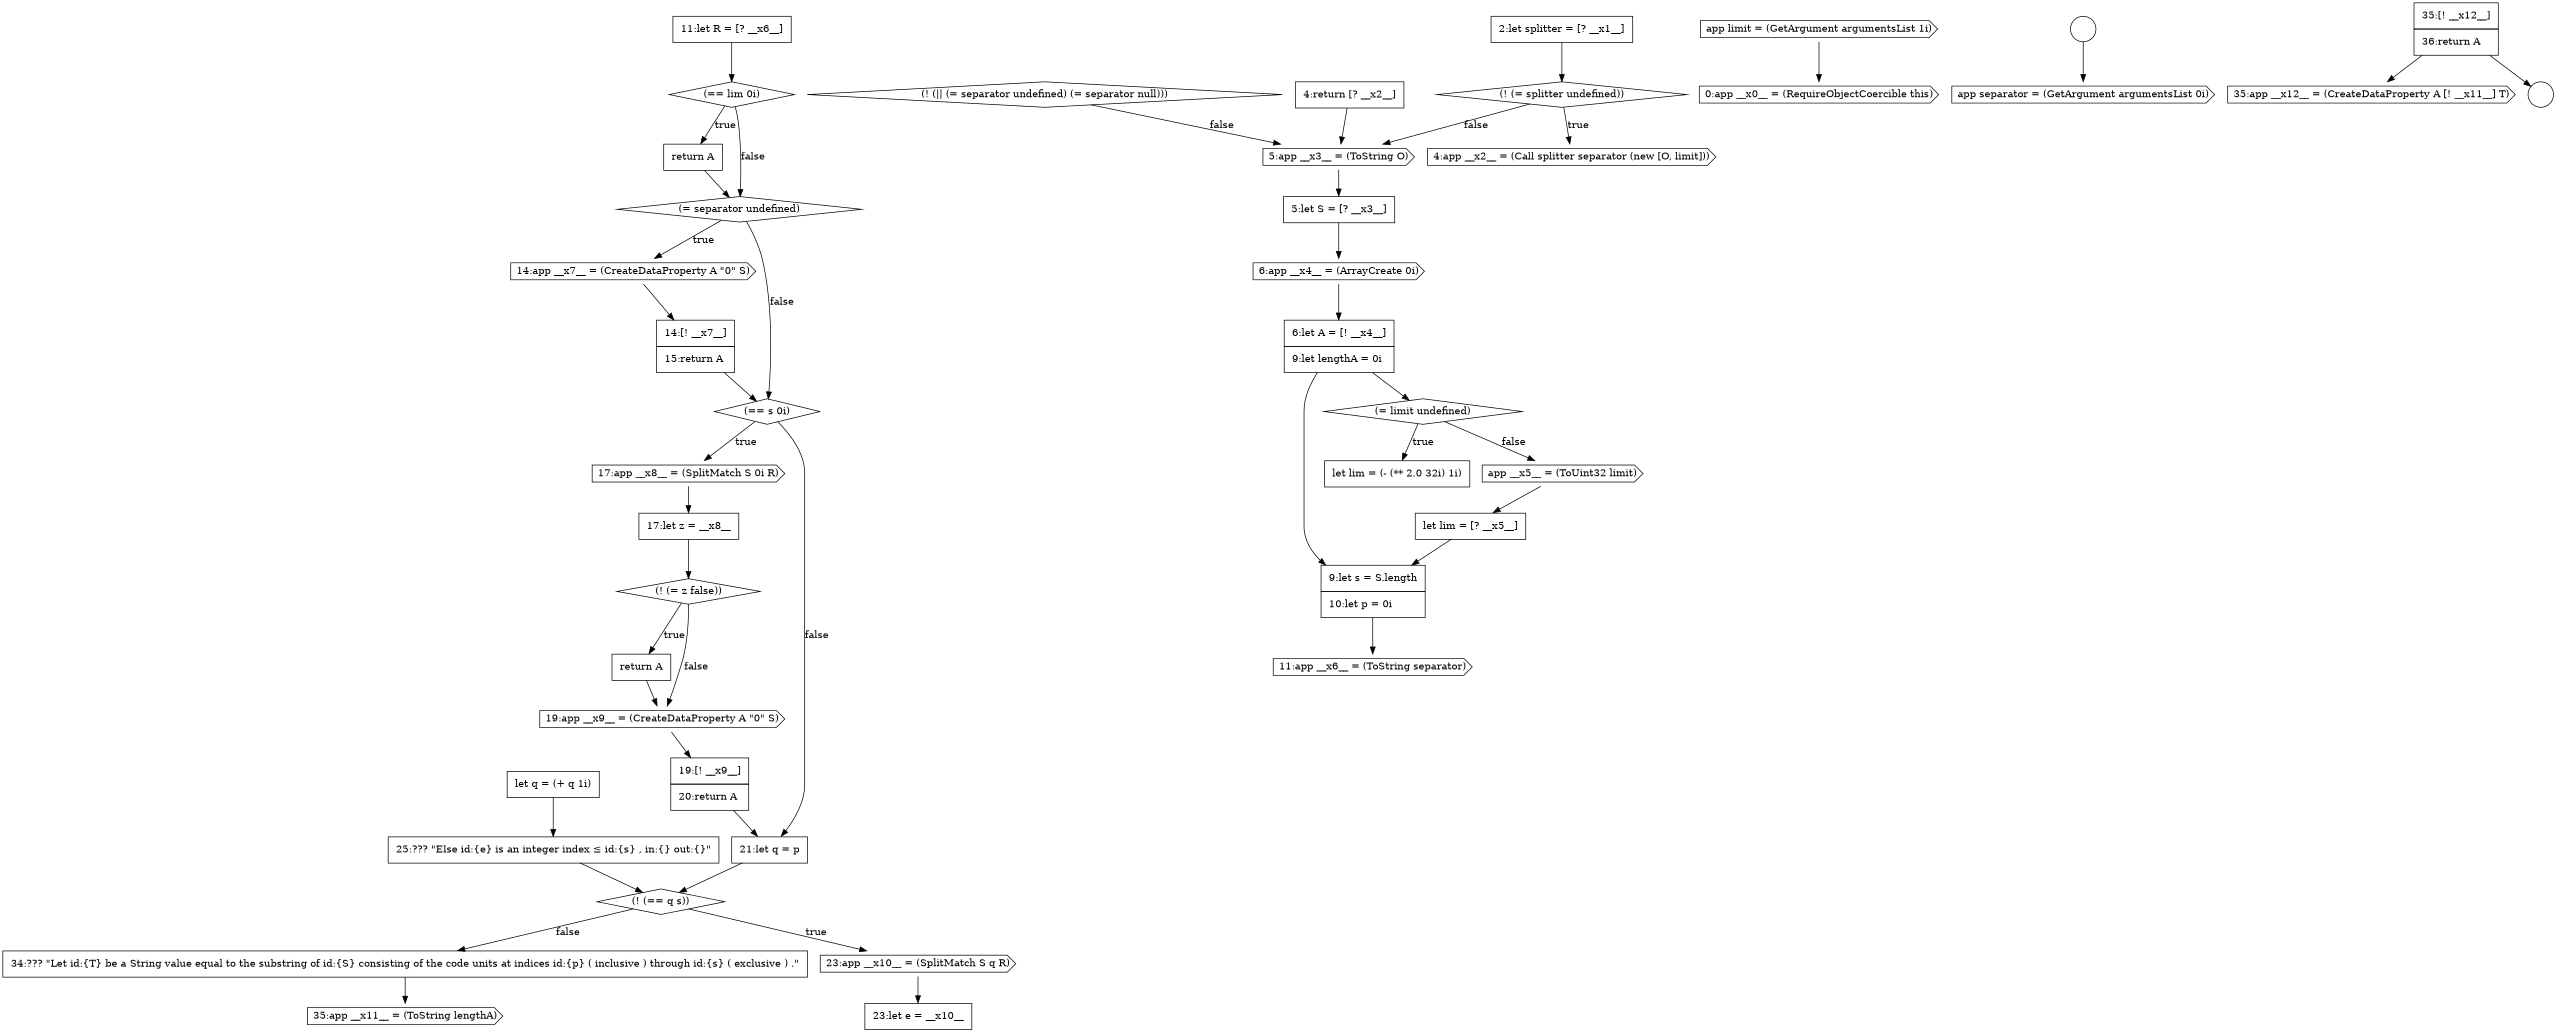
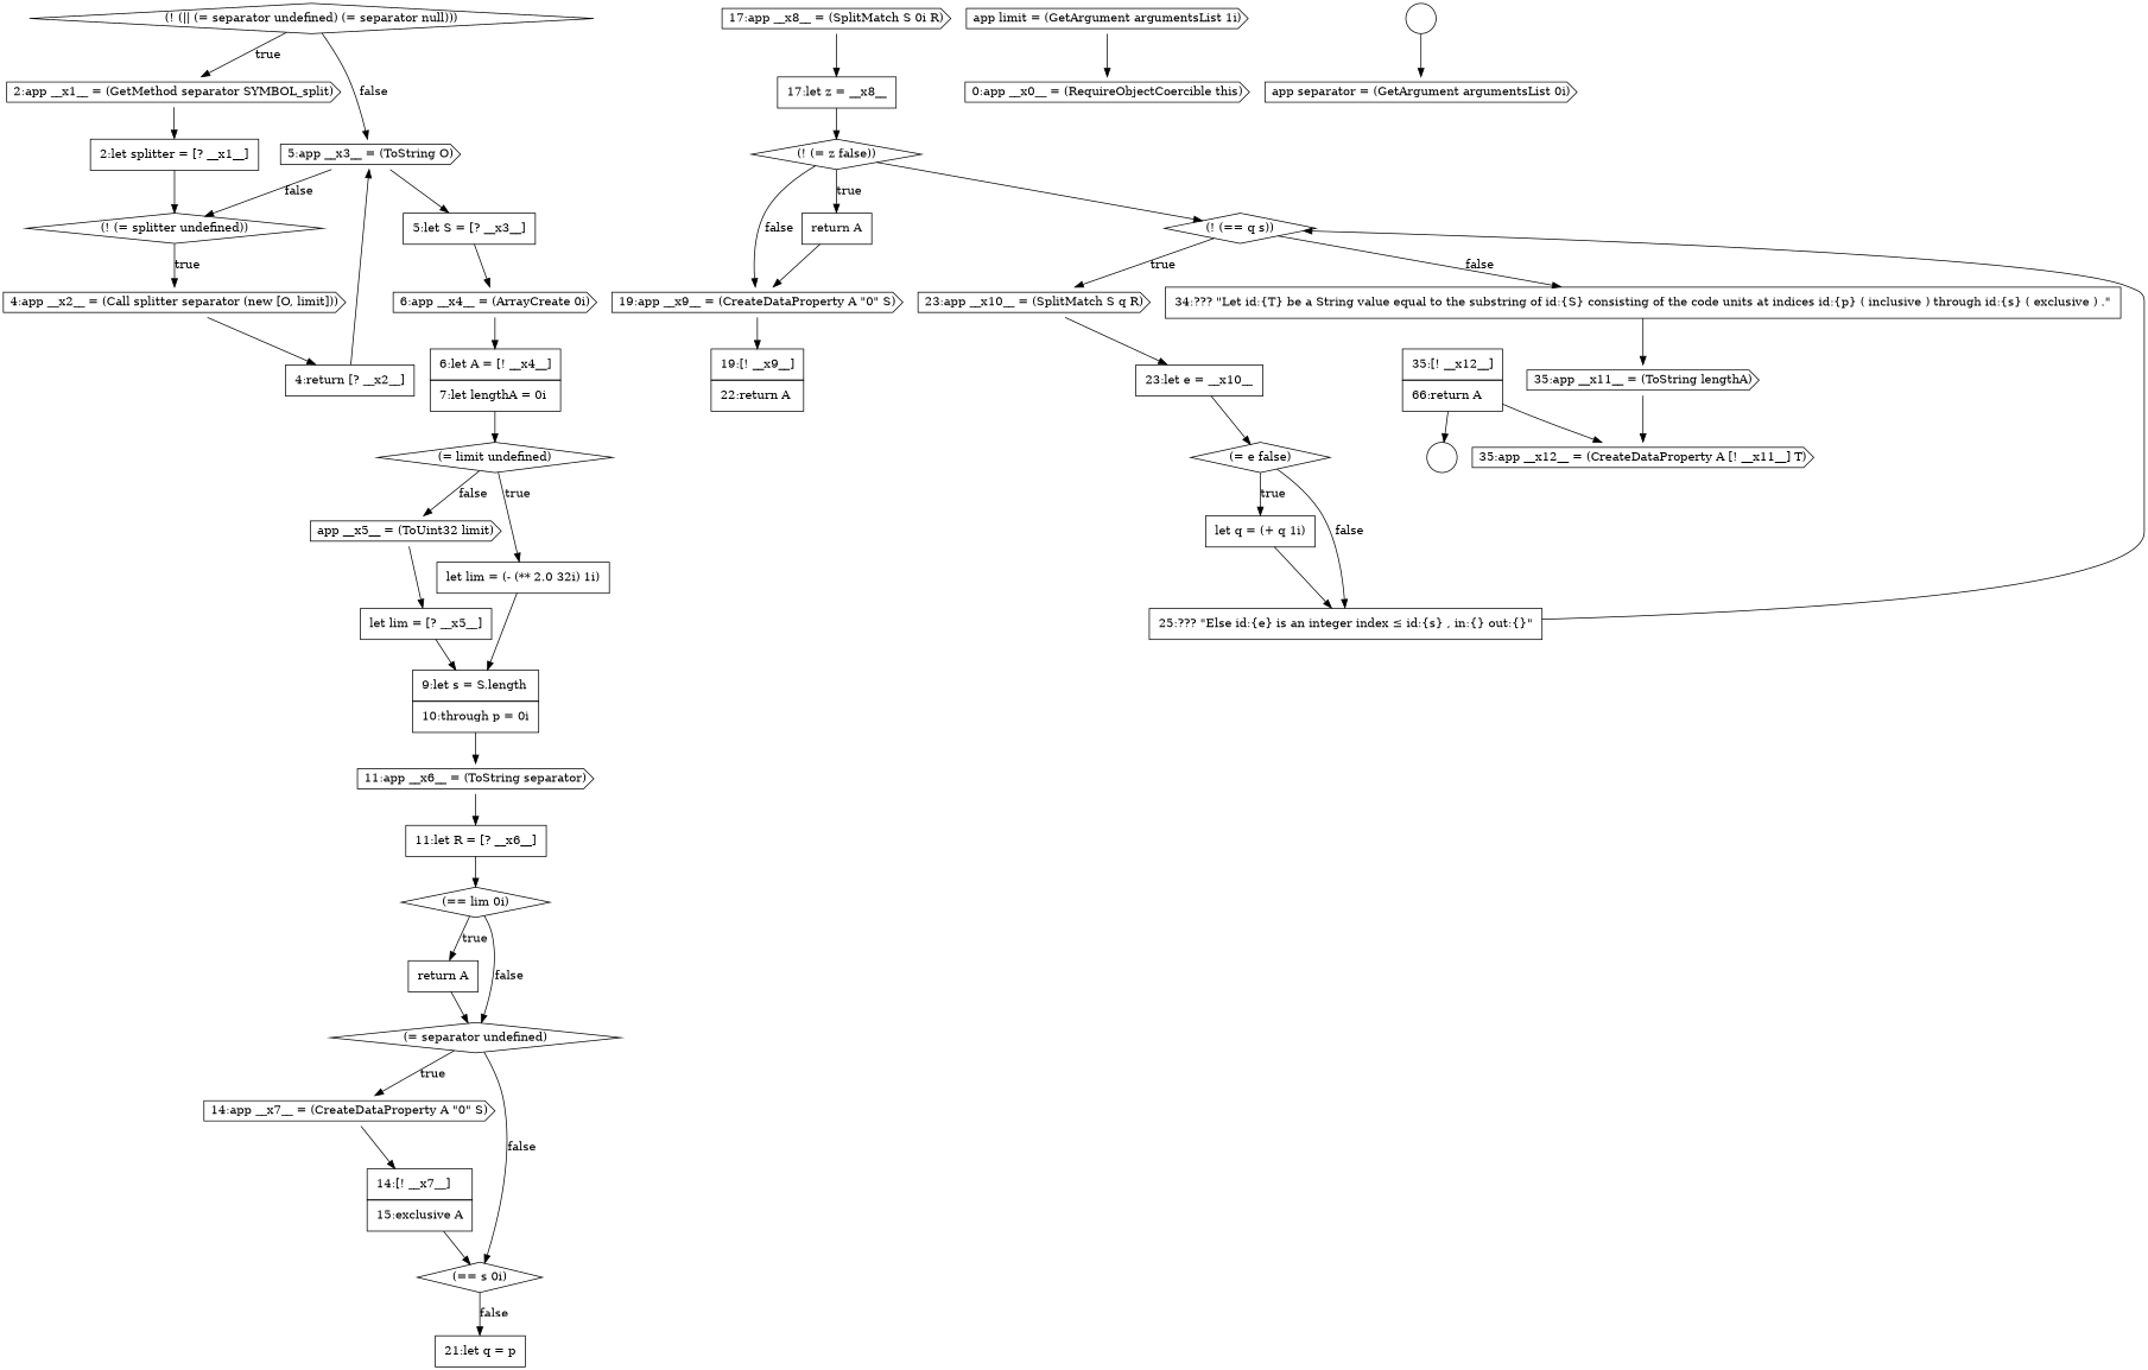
  digraph {
    node [color=black fillcolor=white shape=none style=filled]
    edge [color=black]
    n1 [label=<<font color="black">14:app __x7__ = (CreateDataProperty A &quot;0&quot; S)</font>> shape=cds]
-   n2 [label=<<font color="black">     <table border="0" cellborder="1" cellspacing="0" cellpadding="10">       <tr><td align="left">14:[! __x7__]</td></tr>       <tr><td align="left">15:return A</td></tr>     </table>   </font>> margin=0]
+   n2 [label=<<font color="black">     <table border="0" cellborder="1" cellspacing="0" cellpadding="10">       <tr><td align="left">14:[! __x7__]</td></tr>       <tr><td align="left">15:exclusive A</td></tr>     </table>   </font>> margin=0]
    n3 [label=<<font color="black">(== s 0i)</font>> shape=diamond]
    n4 [label=<<font color="black">     <table border="0" cellborder="1" cellspacing="0" cellpadding="10">       <tr><td align="left">17:let z = __x8__</td></tr>     </table>   </font>> margin=0]
    n5 [label=<<font color="black">(! (= z false))</font>> shape=diamond]
    n6 [label=<<font color="black">     <table border="0" cellborder="1" cellspacing="0" cellpadding="10">       <tr><td align="left">return A</td></tr>     </table>   </font>> margin=0]
    n7 [label=<<font color="black">19:app __x9__ = (CreateDataProperty A &quot;0&quot; S)</font>> shape=cds]
    n8 [label=<<font color="black">app __x5__ = (ToUint32 limit)</font>> shape=cds]
    n9 [label=<<font color="black">     <table border="0" cellborder="1" cellspacing="0" cellpadding="10">       <tr><td align="left">let lim = [? __x5__]</td></tr>     </table>   </font>> margin=0]
-   n10 [label=<<font color="black">     <table border="0" cellborder="1" cellspacing="0" cellpadding="10">       <tr><td align="left">9:let s = S.length</td></tr>       <tr><td align="left">10:let p = 0i</td></tr>     </table>   </font>> margin=0]
+   n10 [label=<<font color="black">     <table border="0" cellborder="1" cellspacing="0" cellpadding="10">       <tr><td align="left">9:let s = S.length</td></tr>       <tr><td align="left">10:through p = 0i</td></tr>     </table>   </font>> margin=0]
    n11 [label=<<font color="black">0:app __x0__ = (RequireObjectCoercible this)</font>> shape=cds]
    n12 [label=<<font color="black">     <table border="0" cellborder="1" cellspacing="0" cellpadding="10">       <tr><td align="left">let q = (+ q 1i)</td></tr>     </table>   </font>> margin=0]
    n13 [label=<<font color="black">     <table border="0" cellborder="1" cellspacing="0" cellpadding="10">       <tr><td align="left">25:??? &quot;Else id:{e} is an integer index &le; id:{s} , in:{} out:{}&quot;</td></tr>     </table>   </font>> margin=0]
    n14 [label=<<font color="black">(! (== q s))</font>> shape=diamond]
    n15 [label=" " shape=circle]
    n16 [label=<<font color="black">app separator = (GetArgument argumentsList 0i)</font>> shape=cds]
    n17 [label=<<font color="black">17:app __x8__ = (SplitMatch S 0i R)</font>> shape=cds]
    n18 [label=<<font color="black">     <table border="0" cellborder="1" cellspacing="0" cellpadding="10">       <tr><td align="left">21:let q = p</td></tr>     </table>   </font>> margin=0]
    n19 [label=<<font color="black">     <table border="0" cellborder="1" cellspacing="0" cellpadding="10">       <tr><td align="left">return A</td></tr>     </table>   </font>> margin=0]
    n20 [label=<<font color="black">(= separator undefined)</font>> shape=diamond]
    n21 [label=<<font color="black">(! (|| (= separator undefined) (= separator null)))</font>> shape=diamond]
    n22 [label=<<font color="black">5:app __x3__ = (ToString O)</font>> shape=cds]
+   n23 [label=<<font color="black">2:app __x1__ = (GetMethod separator SYMBOL_split)</font>> shape=cds]
    n24 [label=<<font color="black">     <table border="0" cellborder="1" cellspacing="0" cellpadding="10">       <tr><td align="left">5:let S = [? __x3__]</td></tr>     </table>   </font>> margin=0]
    n25 [label=<<font color="black">     <table border="0" cellborder="1" cellspacing="0" cellpadding="10">       <tr><td align="left">2:let splitter = [? __x1__]</td></tr>     </table>   </font>> margin=0]
    n26 [label=<<font color="black">     <table border="0" cellborder="1" cellspacing="0" cellpadding="10">       <tr><td align="left">34:??? &quot;Let id:{T} be a String value equal to the substring of id:{S} consisting of the code units at indices id:{p} ( inclusive ) through id:{s} ( exclusive ) .&quot;</td></tr>     </table>   </font>> margin=0]
    n27 [label=<<font color="black">35:app __x11__ = (ToString lengthA)</font>> shape=cds]
    n28 [label=<<font color="black">35:app __x12__ = (CreateDataProperty A [! __x11__] T)</font>> shape=cds]
    n29 [label=<<font color="black">6:app __x4__ = (ArrayCreate 0i)</font>> shape=cds]
-   n30 [label=<<font color="black">     <table border="0" cellborder="1" cellspacing="0" cellpadding="10">       <tr><td align="left">6:let A = [! __x4__]</td></tr>       <tr><td align="left">9:let lengthA = 0i</td></tr>     </table>   </font>> margin=0]
+   n30 [label=<<font color="black">     <table border="0" cellborder="1" cellspacing="0" cellpadding="10">       <tr><td align="left">6:let A = [! __x4__]</td></tr>       <tr><td align="left">7:let lengthA = 0i</td></tr>     </table>   </font>> margin=0]
    n31 [label=<<font color="black">23:app __x10__ = (SplitMatch S q R)</font>> shape=cds]
    n32 [label=<<font color="black">     <table border="0" cellborder="1" cellspacing="0" cellpadding="10">       <tr><td align="left">23:let e = __x10__</td></tr>     </table>   </font>> margin=0]
-   n33 [label=<<font color="black">     <table border="0" cellborder="1" cellspacing="0" cellpadding="10">       <tr><td align="left">19:[! __x9__]</td></tr>       <tr><td align="left">20:return A</td></tr>     </table>   </font>> margin=0]
+   n33 [label=<<font color="black">     <table border="0" cellborder="1" cellspacing="0" cellpadding="10">       <tr><td align="left">19:[! __x9__]</td></tr>       <tr><td align="left">22:return A</td></tr>     </table>   </font>> margin=0]
    n34 [label=<<font color="black">(! (= splitter undefined))</font>> shape=diamond]
    n35 [label=<<font color="black">4:app __x2__ = (Call splitter separator (new [O, limit]))</font>> shape=cds]
    n36 [label=<<font color="black">     <table border="0" cellborder="1" cellspacing="0" cellpadding="10">       <tr><td align="left">4:return [? __x2__]</td></tr>     </table>   </font>> margin=0]
    n37 [label=<<font color="black">(== lim 0i)</font>> shape=diamond]
+   n38 [label=<<font color="black">(= e false)</font>> shape=diamond]
    n39 [label=<<font color="black">11:app __x6__ = (ToString separator)</font>> shape=cds]
-   n40 [label=<<font color="black">     <table border="0" cellborder="1" cellspacing="0" cellpadding="10">       <tr><td align="left">35:[! __x12__]</td></tr>       <tr><td align="left">36:return A</td></tr>     </table>   </font>> margin=0]
+   n40 [label=<<font color="black">     <table border="0" cellborder="1" cellspacing="0" cellpadding="10">       <tr><td align="left">35:[! __x12__]</td></tr>       <tr><td align="left">66:return A</td></tr>     </table>   </font>> margin=0]
    n41 [label=" " shape=circle]
    n42 [label=<<font color="black">     <table border="0" cellborder="1" cellspacing="0" cellpadding="10">       <tr><td align="left">11:let R = [? __x6__]</td></tr>     </table>   </font>> margin=0]
    n43 [label=<<font color="black">(= limit undefined)</font>> shape=diamond]
    n44 [label=<<font color="black">     <table border="0" cellborder="1" cellspacing="0" cellpadding="10">       <tr><td align="left">let lim = (- (** 2.0 32i) 1i)</td></tr>     </table>   </font>> margin=0]
    n45 [label=<<font color="black">app limit = (GetArgument argumentsList 1i)</font>> shape=cds]
    n1 -> n2
    n2 -> n3
-   n3 -> n17 [label=<<font color="black">true</font>>]
    n3 -> n18 [label=<<font color="black">false</font>>]
    n4 -> n5
    n5 -> n6 [label=<<font color="black">true</font>>]
    n5 -> n7 [label=<<font color="black">false</font>>]
    n6 -> n7
    n7 -> n33
    n8 -> n9
    n9 -> n10
    n10 -> n39
    n12 -> n13
    n13 -> n14
    n14 -> n26 [label=<<font color="black">false</font>>]
    n14 -> n31 [label=<<font color="black">true</font>>]
    n15 -> n16
    n17 -> n4
-   n18 -> n14
+   n5 -> n14
    n19 -> n20
    n20 -> n1 [label=<<font color="black">true</font>>]
    n20 -> n3 [label=<<font color="black">false</font>>]
    n21 -> n22 [label=<<font color="black">false</font>>]
+   n21 -> n23 [label=<<font color="black">true</font>>]
    n22 -> n24
+   n23 -> n25
    n24 -> n29
    n25 -> n34
    n26 -> n27
+   n27 -> n28
    n29 -> n30
    n30 -> n43
    n31 -> n32
-   n33 -> n18
-   n34 -> n22 [label=<<font color="black">false</font>>]
+   n32 -> n38
+   n22 -> n34 [label=<<font color="black">false</font>>]
    n34 -> n35 [label=<<font color="black">true</font>>]
+   n35 -> n36
    n36 -> n22
    n37 -> n19 [label=<<font color="black">true</font>>]
    n37 -> n20 [label=<<font color="black">false</font>>]
+   n38 -> n12 [label=<<font color="black">true</font>>]
+   n38 -> n13 [label=<<font color="black">false</font>>]
+   n39 -> n42
    n40 -> n28
    n40 -> n41
    n42 -> n37
    n43 -> n8 [label=<<font color="black">false</font>>]
    n43 -> n44 [label=<<font color="black">true</font>>]
-   n30 -> n10
+   n44 -> n10
    n45 -> n11
  }
